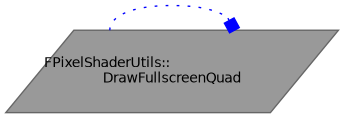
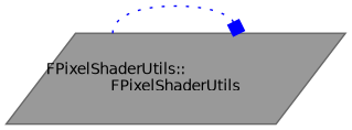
  digraph {
    rankdir=LR
-   n1 [color=gray40 fillcolor=grey60 fontcolor=black fontname=Helvetica fontsize=10 height=0.2 label="FPixelShaderUtils::\lDrawFullscreenQuad" shape=parallelogram style=filled width=0.4]
+   n1 [color=gray40 fillcolor=grey60 fontcolor=black fontname=Helvetica fontsize=10 height=0.2 label="FPixelShaderUtils::\lFPixelShaderUtils" shape=parallelogram style=filled width=0.4]
    n1 -> n1 [color=blue fontname=Helvetica fontsize=10 labelfontname=Helvetica labelfontsize=10 style=dotted arrowhead=box]
  }
